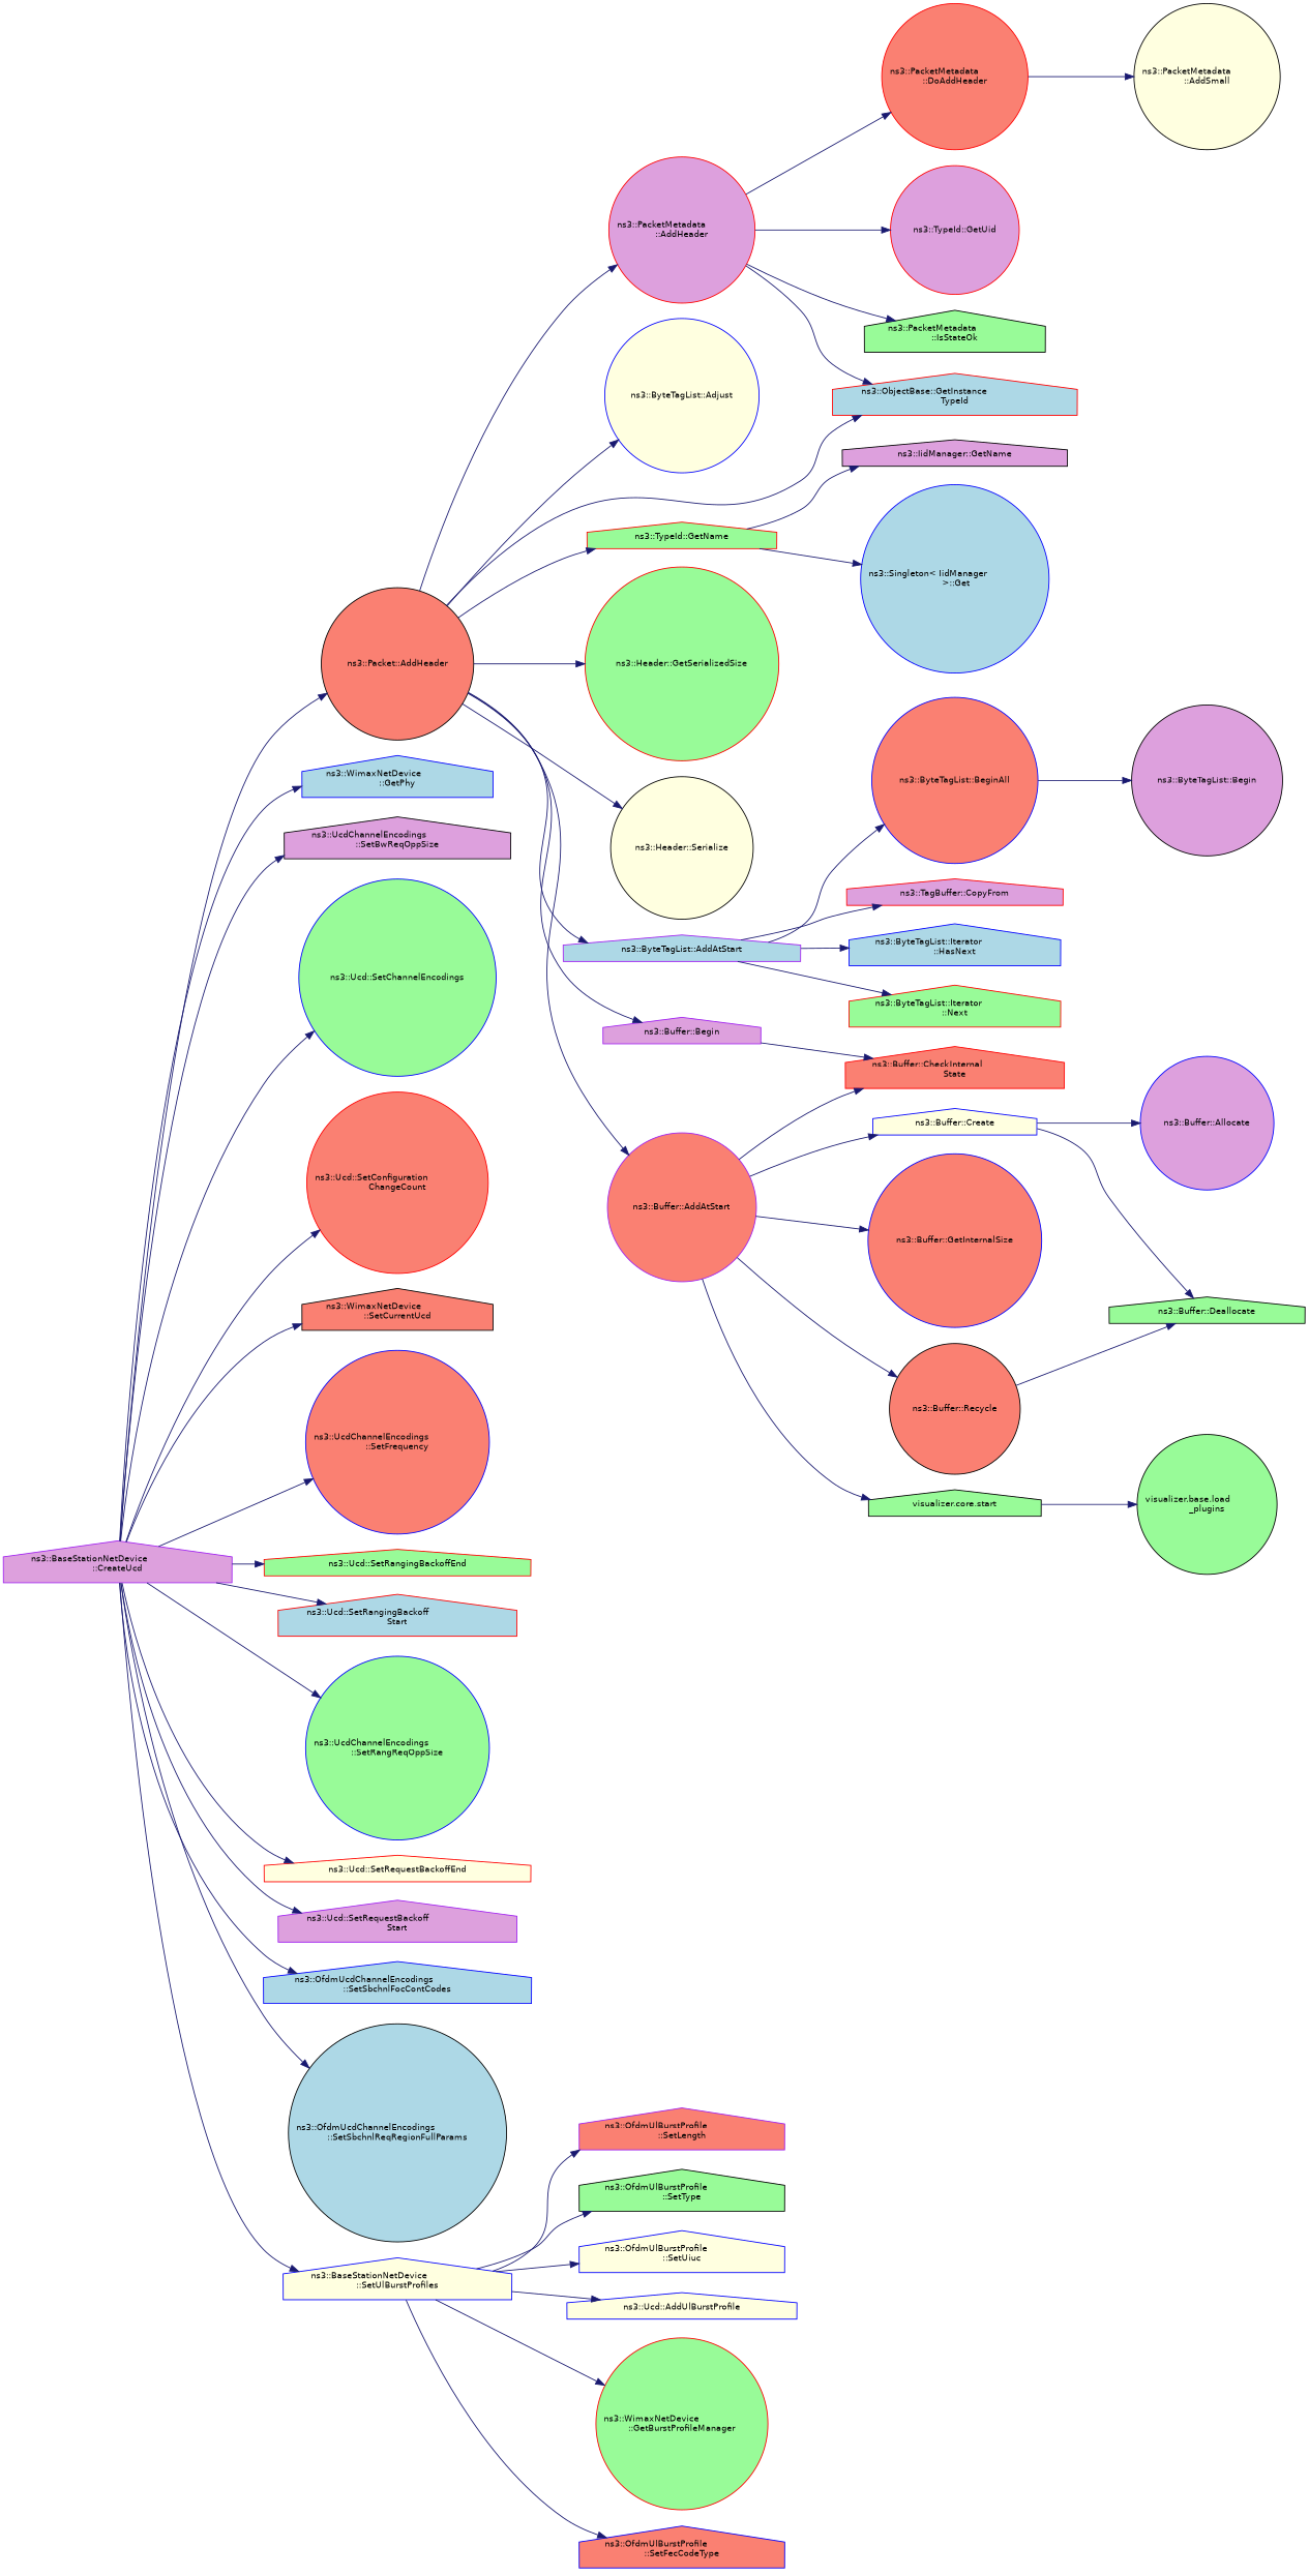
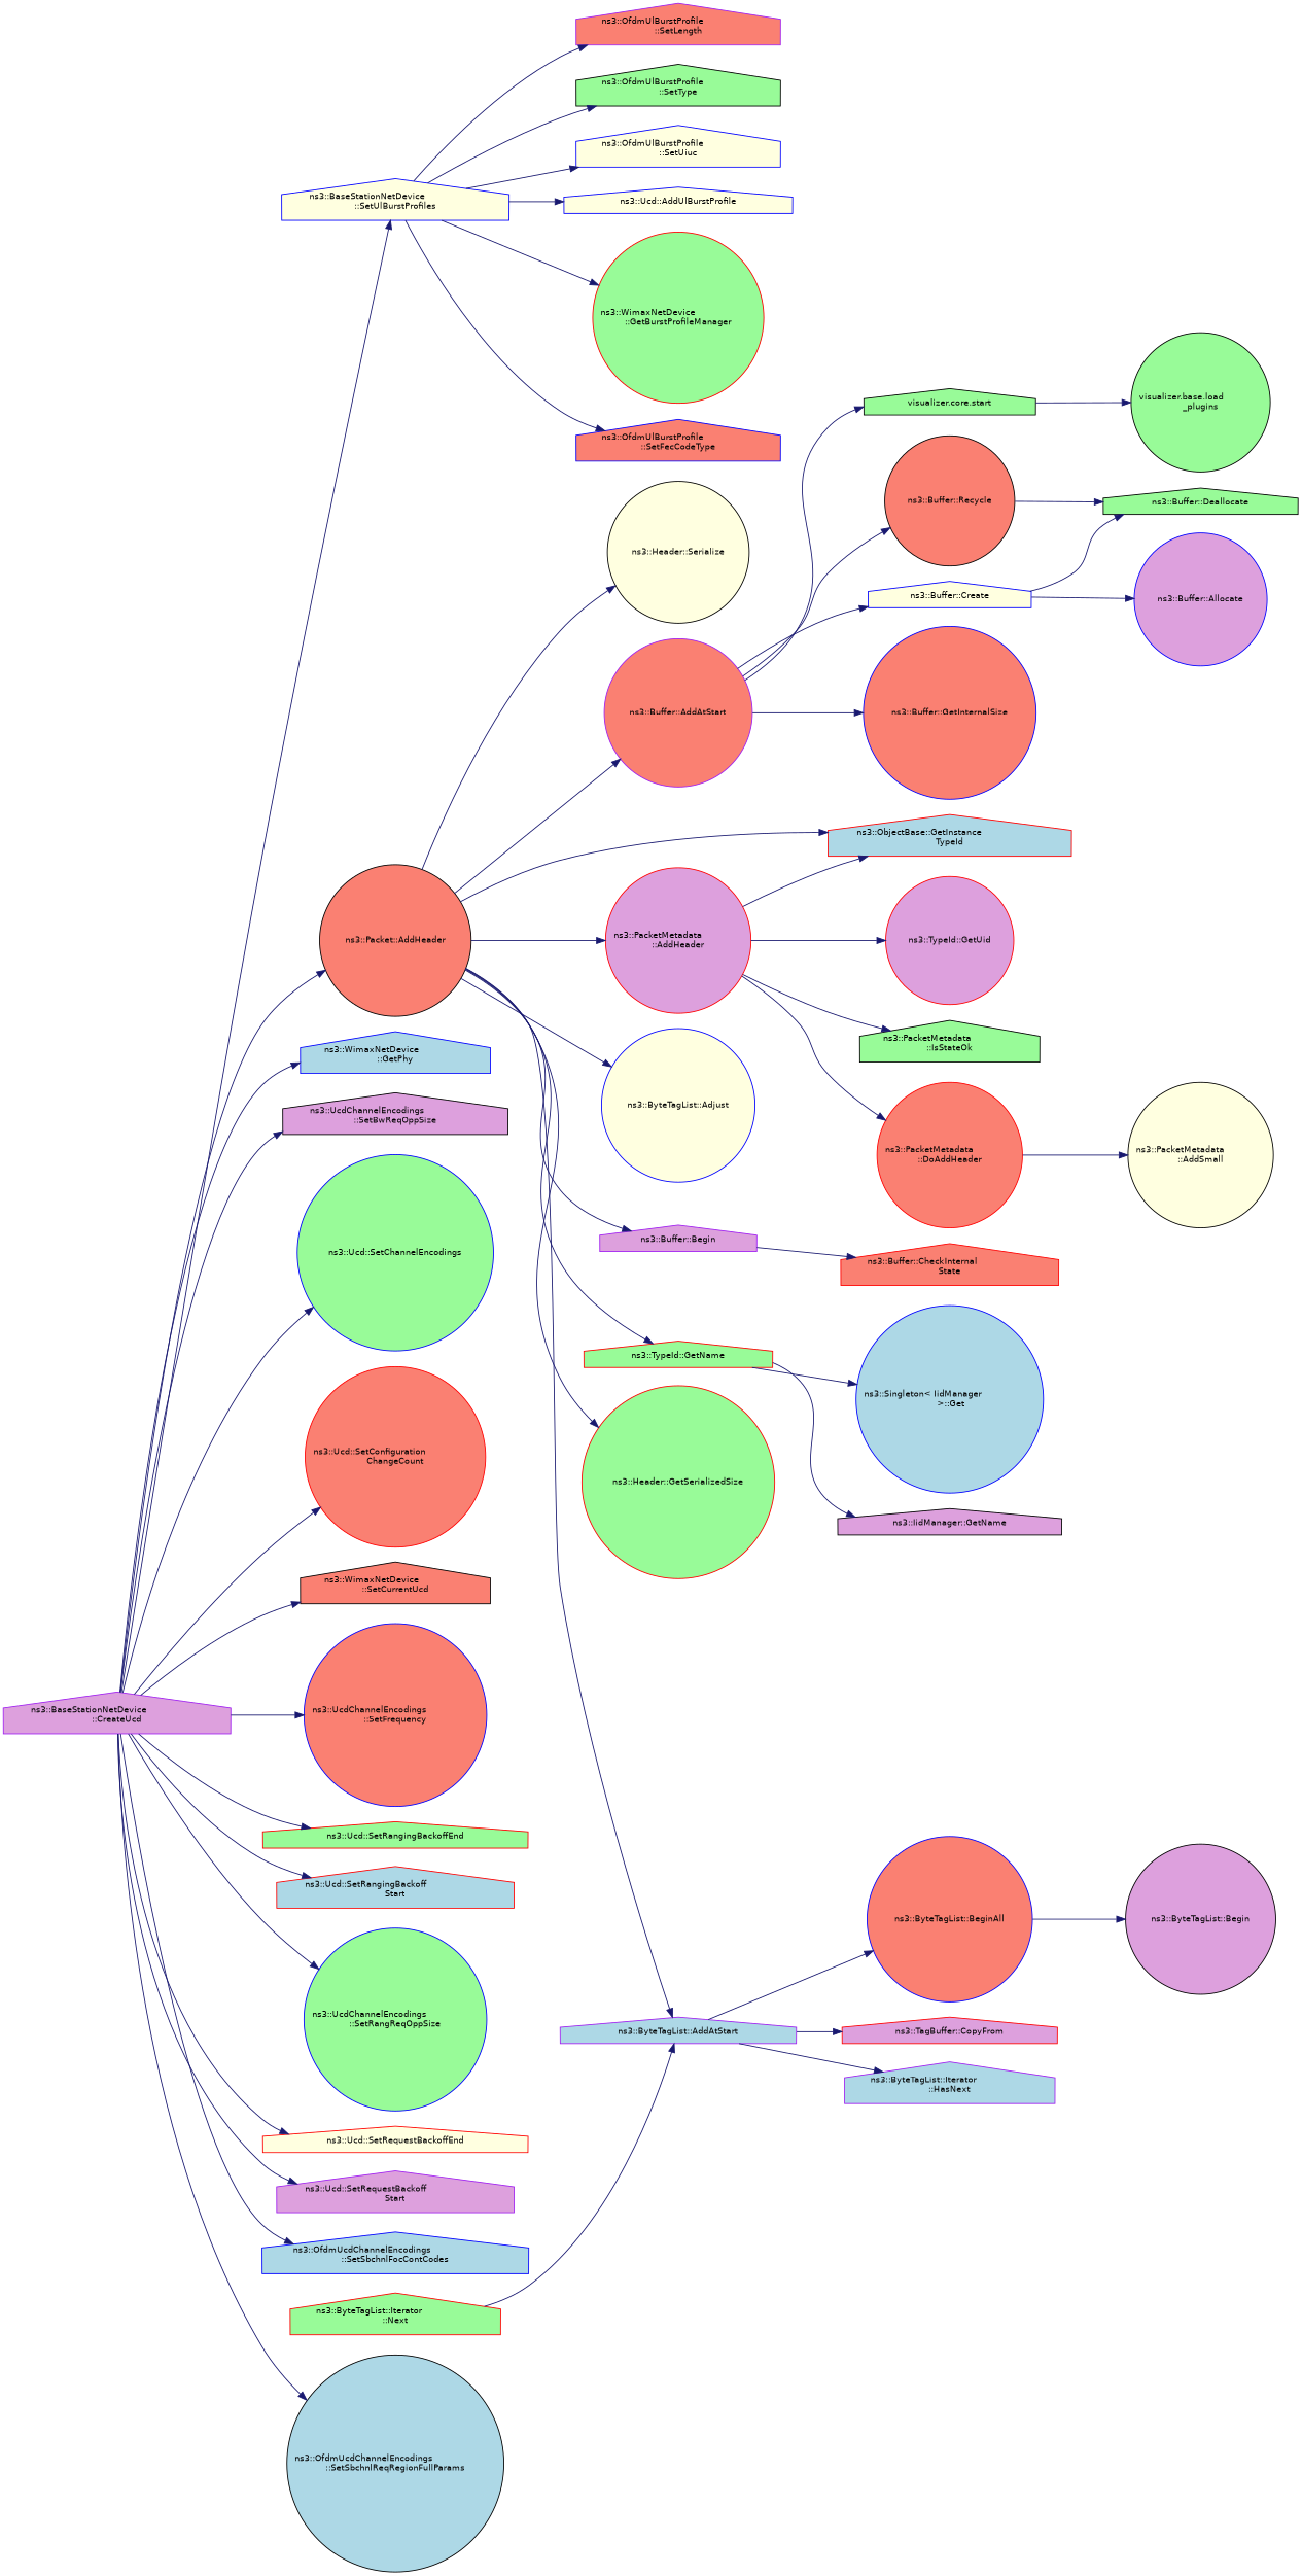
  digraph {
    rankdir=LR
    node [color=blue fillcolor=salmon fontname=Helvetica fontsize=10 shape=house style=filled]
    edge [color=midnightblue fontname=Helvetica fontsize=10 labelfontname=Helvetica labelfontsize=10 style=solid]
    n1 [color=purple fillcolor=plum fontcolor=black height=0.2 label="ns3::BaseStationNetDevice\l::CreateUcd" width=0.4]
    n2 [color=black height=0.2 label="ns3::Packet::AddHeader" shape=circle width=0.4]
    n3 [fillcolor=lightblue height=0.2 label="ns3::WimaxNetDevice\l::GetPhy" width=0.4]
    n4 [color=black fillcolor=plum height=0.2 label="ns3::UcdChannelEncodings\l::SetBwReqOppSize" width=0.4]
    n5 [fillcolor=palegreen height=0.2 label="ns3::Ucd::SetChannelEncodings" shape=circle width=0.4]
    n6 [color=red height=0.2 label="ns3::Ucd::SetConfiguration\lChangeCount" shape=circle width=0.4]
    n7 [color=black height=0.2 label="ns3::WimaxNetDevice\l::SetCurrentUcd" width=0.4]
    n8 [height=0.2 label="ns3::UcdChannelEncodings\l::SetFrequency" shape=circle width=0.4]
    n9 [color=red fillcolor=palegreen height=0.2 label="ns3::Ucd::SetRangingBackoffEnd" width=0.4]
    n10 [color=red fillcolor=lightblue height=0.2 label="ns3::Ucd::SetRangingBackoff\lStart" width=0.4]
    n11 [fillcolor=palegreen height=0.2 label="ns3::UcdChannelEncodings\l::SetRangReqOppSize" shape=circle width=0.4]
    n12 [color=red fillcolor=lightyellow height=0.2 label="ns3::Ucd::SetRequestBackoffEnd" width=0.4]
    n13 [color=purple fillcolor=plum height=0.2 label="ns3::Ucd::SetRequestBackoff\lStart" width=0.4]
    n14 [fillcolor=lightblue height=0.2 label="ns3::OfdmUcdChannelEncodings\l::SetSbchnlFocContCodes" width=0.4]
    n15 [color=black fillcolor=lightblue height=0.2 label="ns3::OfdmUcdChannelEncodings\l::SetSbchnlReqRegionFullParams" shape=circle width=0.4]
    n16 [fillcolor=lightyellow height=0.2 label="ns3::BaseStationNetDevice\l::SetUlBurstProfiles" width=0.4]
    n17 [color=purple fillcolor=lightblue height=0.2 label="ns3::ByteTagList::AddAtStart" width=0.4]
    n18 [color=purple height=0.2 label="ns3::Buffer::AddAtStart" shape=circle width=0.4]
    n19 [color=red fillcolor=plum height=0.2 label="ns3::PacketMetadata\l::AddHeader" shape=circle width=0.4]
    n20 [color=red fillcolor=lightblue height=0.2 label="ns3::ObjectBase::GetInstance\lTypeId" width=0.4]
    n21 [fillcolor=lightyellow height=0.2 label="ns3::ByteTagList::Adjust" shape=circle width=0.4]
    n22 [color=purple fillcolor=plum height=0.2 label="ns3::Buffer::Begin" width=0.4]
    n23 [color=red fillcolor=palegreen height=0.2 label="ns3::TypeId::GetName" width=0.4]
    n24 [color=red fillcolor=palegreen height=0.2 label="ns3::Header::GetSerializedSize" shape=circle width=0.4]
    n25 [color=black fillcolor=lightyellow height=0.2 label="ns3::Header::Serialize" shape=circle width=0.4]
    n26 [fillcolor=lightyellow height=0.2 label="ns3::Ucd::AddUlBurstProfile" width=0.4]
    n27 [color=red fillcolor=palegreen height=0.2 label="ns3::WimaxNetDevice\l::GetBurstProfileManager" shape=circle width=0.4]
    n28 [height=0.2 label="ns3::OfdmUlBurstProfile\l::SetFecCodeType" width=0.4]
    n29 [color=purple height=0.2 label="ns3::OfdmUlBurstProfile\l::SetLength" width=0.4]
    n30 [color=black fillcolor=palegreen height=0.2 label="ns3::OfdmUlBurstProfile\l::SetType" width=0.4]
    n31 [fillcolor=lightyellow height=0.2 label="ns3::OfdmUlBurstProfile\l::SetUiuc" width=0.4]
    n32 [height=0.2 label="ns3::ByteTagList::BeginAll" shape=circle width=0.4]
    n33 [color=red fillcolor=plum height=0.2 label="ns3::TagBuffer::CopyFrom" width=0.4]
-   n34 [fillcolor=lightblue height=0.2 label="ns3::ByteTagList::Iterator\l::HasNext" width=0.4]
+   n34 [color=purple fillcolor=lightblue height=0.2 label="ns3::ByteTagList::Iterator\l::HasNext" width=0.4]
    n35 [color=red fillcolor=palegreen height=0.2 label="ns3::ByteTagList::Iterator\l::Next" width=0.4]
    n36 [color=red height=0.2 label="ns3::Buffer::CheckInternal\lState" width=0.4]
    n37 [fillcolor=lightyellow height=0.2 label="ns3::Buffer::Create" width=0.4]
    n38 [height=0.2 label="ns3::Buffer::GetInternalSize" shape=circle width=0.4]
    n39 [color=black height=0.2 label="ns3::Buffer::Recycle" shape=circle width=0.4]
    n40 [color=black fillcolor=palegreen height=0.2 label="visualizer.core.start" width=0.4]
    n41 [color=red height=0.2 label="ns3::PacketMetadata\l::DoAddHeader" shape=circle width=0.4]
    n42 [color=red fillcolor=plum height=0.2 label="ns3::TypeId::GetUid" shape=circle width=0.4]
    n43 [color=black fillcolor=palegreen height=0.2 label="ns3::PacketMetadata\l::IsStateOk" width=0.4]
    n44 [fillcolor=lightblue height=0.2 label="ns3::Singleton\< IidManager\l \>::Get" shape=circle width=0.4]
    n45 [color=black fillcolor=plum height=0.2 label="ns3::IidManager::GetName" width=0.4]
    n46 [color=black fillcolor=plum height=0.2 label="ns3::ByteTagList::Begin" shape=circle width=0.4]
    n47 [fillcolor=plum height=0.2 label="ns3::Buffer::Allocate" shape=circle width=0.4]
    n48 [color=black fillcolor=palegreen height=0.2 label="ns3::Buffer::Deallocate" width=0.4]
    n49 [color=black fillcolor=palegreen height=0.2 label="visualizer.base.load\l_plugins" shape=circle width=0.4]
    n50 [color=black fillcolor=lightyellow height=0.2 label="ns3::PacketMetadata\l::AddSmall" shape=circle width=0.4]
    n1 -> n2
    n1 -> n3
    n1 -> n4
    n1 -> n5
    n1 -> n6
    n1 -> n7
    n1 -> n8
    n1 -> n9
    n1 -> n10
    n1 -> n11
    n1 -> n12
    n1 -> n13
    n1 -> n14
    n1 -> n15
    n1 -> n16
    n2 -> n17
    n2 -> n18
    n2 -> n19
    n2 -> n20
    n2 -> n21
    n2 -> n22
    n2 -> n23
    n2 -> n24
    n2 -> n25
    n16 -> n26
    n16 -> n27
    n16 -> n28
    n16 -> n29
    n16 -> n30
    n16 -> n31
    n17 -> n32
    n17 -> n33
    n17 -> n34
-   n17 -> n35
-   n18 -> n36
+   n35 -> n17
    n18 -> n37
    n18 -> n38
    n18 -> n39
    n18 -> n40
    n19 -> n20
    n19 -> n41
    n19 -> n42
    n19 -> n43
    n22 -> n36
    n23 -> n44
    n23 -> n45
    n32 -> n46
    n37 -> n47
    n37 -> n48
    n39 -> n48
    n40 -> n49
    n41 -> n50
  }
